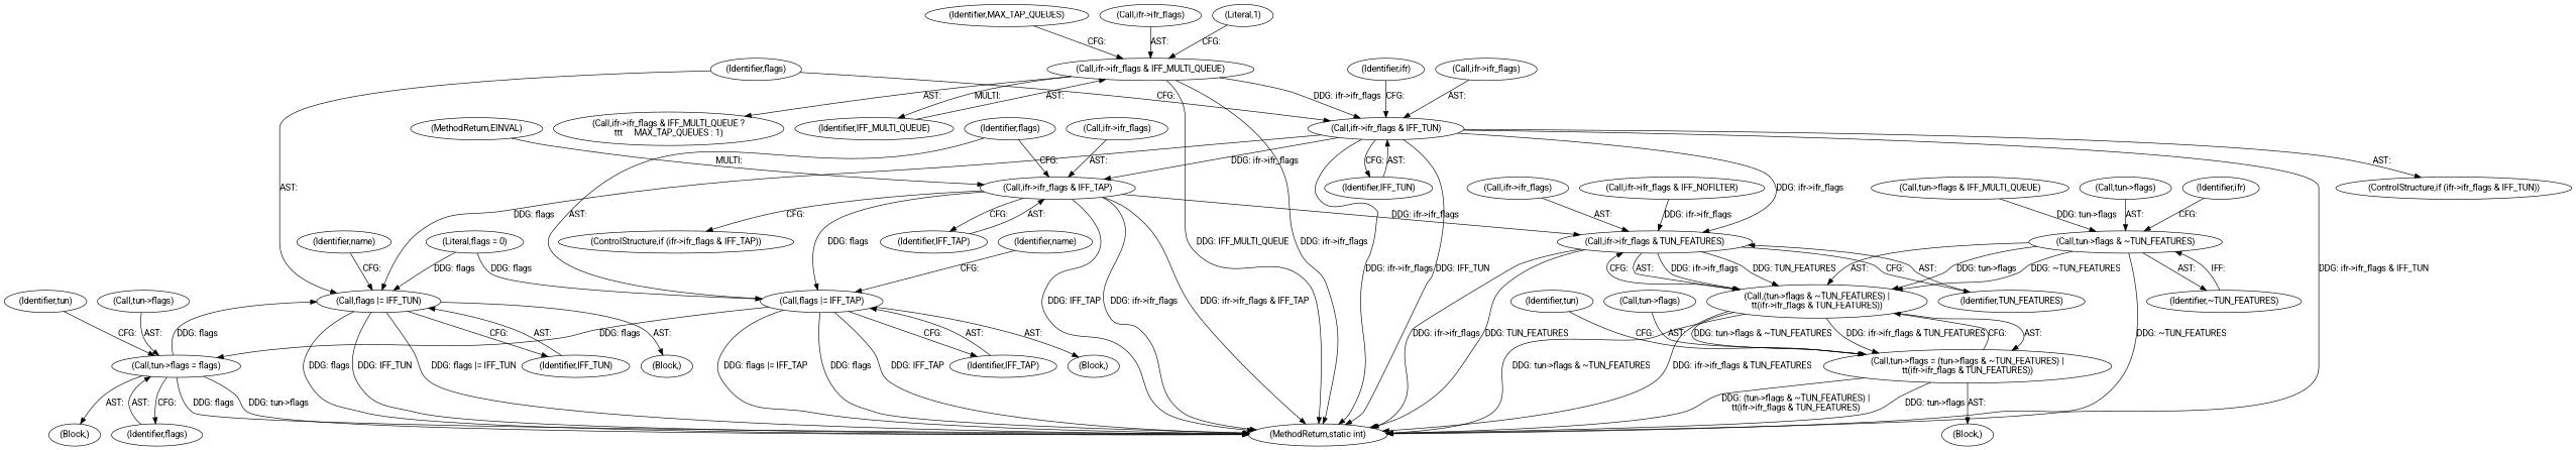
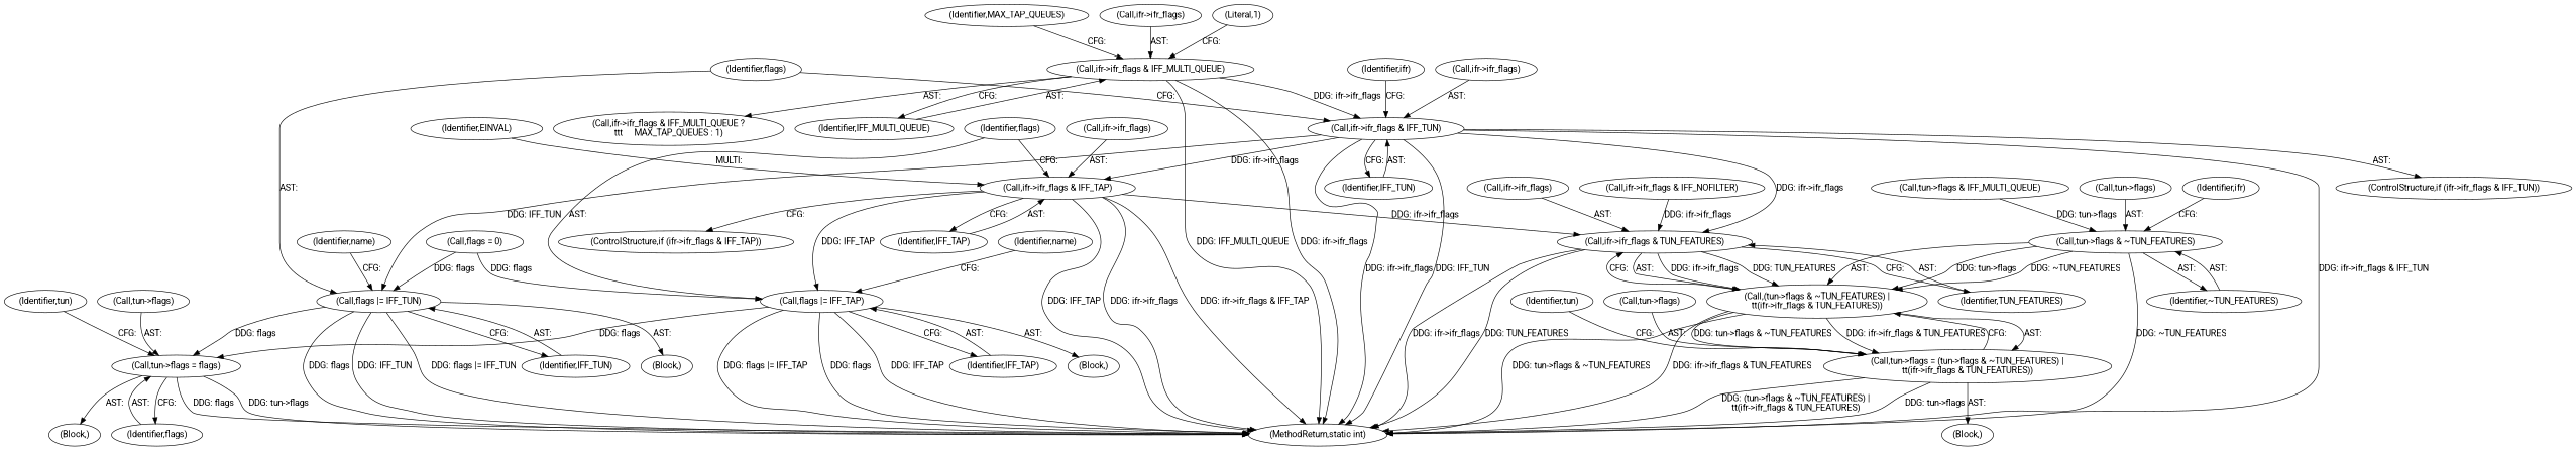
  digraph {
    fontname=Roboto
    node [fontname=Roboto]
    edge [fontname=Roboto]
    n1 [label="(Call,ifr->ifr_flags & IFF_MULTI_QUEUE)"]
    n2 [label="(Call,ifr->ifr_flags & IFF_TUN)"]
    n3 [label="(Call,ifr->ifr_flags & IFF_MULTI_QUEUE ?\n\t\t\t     MAX_TAP_QUEUES : 1)"]
    n4 [label="(Identifier,IFF_MULTI_QUEUE)"]
    n5 [label="(MethodReturn,static int)"]
    n6 [label="(Call,flags |= IFF_TUN)"]
    n7 [label="(Call,ifr->ifr_flags & IFF_TAP)"]
    n8 [label="(Call,ifr->ifr_flags & TUN_FEATURES)"]
    n9 [label="(ControlStructure,if (ifr->ifr_flags & IFF_TUN))"]
    n10 [label="(Identifier,IFF_TUN)"]
    n11 [label="(Call,tun->flags = flags)"]
    n12 [label="(Identifier,IFF_TUN)"]
    n13 [label="(Block,)"]
    n14 [label="(Call,flags |= IFF_TAP)"]
    n15 [label="(ControlStructure,if (ifr->ifr_flags & IFF_TAP))"]
    n16 [label="(Identifier,IFF_TAP)"]
    n17 [label="(Call,(tun->flags & ~TUN_FEATURES) |\n\t\t(ifr->ifr_flags & TUN_FEATURES))"]
    n18 [label="(Identifier,TUN_FEATURES)"]
    n19 [label="(Block,)"]
    n20 [label="(Identifier,flags)"]
    n21 [label="(Call,tun->flags & ~TUN_FEATURES)"]
    n22 [label="(Identifier,~TUN_FEATURES)"]
    n23 [label="(Call,tun->flags = (tun->flags & ~TUN_FEATURES) |\n\t\t(ifr->ifr_flags & TUN_FEATURES))"]
    n24 [label="(Block,)"]
    n25 [label="(Block,)"]
    n26 [label="(Identifier,IFF_TAP)"]
    n27 [label="(Identifier,flags)"]
    n28 [label="(Identifier,name)"]
    n29 [label="(Identifier,ifr)"]
    n30 [label="(Identifier,tun)"]
    n31 [label="(Identifier,MAX_TAP_QUEUES)"]
    n32 [label="(Identifier,name)"]
    n33 [label="(Call,tun->flags & IFF_MULTI_QUEUE)"]
    n34 [label="(Identifier,tun)"]
    n35 [label="(Call,tun->flags)"]
    n36 [label="(Call,tun->flags)"]
    n37 [label="(Call,ifr->ifr_flags)"]
    n38 [label="(Call,ifr->ifr_flags)"]
    n39 [label="(Literal,1)"]
    n40 [label="(Identifier,ifr)"]
-   n41 [label="(Literal,flags = 0)"]
+   n41 [label="(Call,flags = 0)"]
    n42 [label="(Call,tun->flags)"]
    n43 [label="(Call,ifr->ifr_flags)"]
    n44 [label="(Identifier,flags)"]
-   n45 [label="(MethodReturn,EINVAL)"]
+   n45 [label="(Identifier,EINVAL)"]
    n46 [label="(Call,ifr->ifr_flags & IFF_NOFILTER)"]
    n47 [label="(Call,ifr->ifr_flags)"]
    n1 -> n2 [label="DDG: ifr->ifr_flags"]
    n1 -> n3 [label="AST: "]
-   n1 -> n4 [label="MULTI: "]
+   n1 -> n4 [label="CFG: "]
    n1 -> n5 [label="DDG: ifr->ifr_flags"]
    n1 -> n5 [label="DDG: IFF_MULTI_QUEUE"]
    n2 -> n5 [label="DDG: ifr->ifr_flags"]
    n2 -> n5 [label="DDG: IFF_TUN"]
    n2 -> n5 [label="DDG: ifr->ifr_flags & IFF_TUN"]
-   n2 -> n6 [label="DDG: flags"]
+   n2 -> n6 [label="DDG: IFF_TUN"]
    n2 -> n7 [label="DDG: ifr->ifr_flags"]
    n2 -> n8 [label="DDG: ifr->ifr_flags"]
    n2 -> n9 [label="AST: "]
    n2 -> n10 [label="CFG: "]
    n4 -> n1 [label="AST: "]
    n6 -> n5 [label="DDG: IFF_TUN"]
    n6 -> n5 [label="DDG: flags |= IFF_TUN"]
    n6 -> n5 [label="DDG: flags"]
-   n11 -> n6 [label="DDG: flags"]
+   n6 -> n11 [label="DDG: flags"]
    n6 -> n12 [label="CFG: "]
    n6 -> n13 [label="AST: "]
    n7 -> n5 [label="DDG: ifr->ifr_flags"]
    n7 -> n5 [label="DDG: ifr->ifr_flags & IFF_TAP"]
    n7 -> n5 [label="DDG: IFF_TAP"]
    n7 -> n8 [label="DDG: ifr->ifr_flags"]
-   n7 -> n14 [label="DDG: flags"]
+   n7 -> n14 [label="DDG: IFF_TAP"]
    n7 -> n15 [label="CFG: "]
    n7 -> n16 [label="CFG: "]
    n8 -> n5 [label="DDG: ifr->ifr_flags"]
    n8 -> n5 [label="DDG: TUN_FEATURES"]
    n8 -> n17 [label="AST: "]
    n8 -> n17 [label="DDG: ifr->ifr_flags"]
    n8 -> n17 [label="DDG: TUN_FEATURES"]
    n8 -> n18 [label="CFG: "]
    n10 -> n2 [label="AST: "]
    n11 -> n5 [label="DDG: flags"]
    n11 -> n5 [label="DDG: tun->flags"]
    n11 -> n19 [label="AST: "]
    n11 -> n20 [label="CFG: "]
    n12 -> n6 [label="AST: "]
    n14 -> n5 [label="DDG: flags |= IFF_TAP"]
    n14 -> n5 [label="DDG: flags"]
    n14 -> n5 [label="DDG: IFF_TAP"]
    n14 -> n11 [label="DDG: flags"]
    n14 -> n25 [label="AST: "]
    n14 -> n26 [label="CFG: "]
    n16 -> n7 [label="AST: "]
    n17 -> n5 [label="DDG: ifr->ifr_flags & TUN_FEATURES"]
    n17 -> n5 [label="DDG: tun->flags & ~TUN_FEATURES"]
    n17 -> n8 [label="CFG: "]
    n17 -> n23 [label="AST: "]
    n17 -> n23 [label="DDG: tun->flags & ~TUN_FEATURES"]
    n17 -> n23 [label="DDG: ifr->ifr_flags & TUN_FEATURES"]
    n18 -> n8 [label="AST: "]
    n20 -> n11 [label="AST: "]
    n21 -> n5 [label="DDG: ~TUN_FEATURES"]
    n21 -> n17 [label="AST: "]
    n21 -> n17 [label="DDG: tun->flags"]
    n21 -> n17 [label="DDG: ~TUN_FEATURES"]
    n21 -> n22 [label="AST: "]
-   n22 -> n21 [label="IFF: "]
+   n22 -> n21 [label="AST: "]
    n23 -> n5 [label="DDG: (tun->flags & ~TUN_FEATURES) |\n\t\t(ifr->ifr_flags & TUN_FEATURES)"]
    n23 -> n5 [label="DDG: tun->flags"]
    n23 -> n17 [label="CFG: "]
    n23 -> n24 [label="AST: "]
    n26 -> n14 [label="AST: "]
    n27 -> n7 [label="CFG: "]
    n27 -> n14 [label="AST: "]
    n28 -> n14 [label="CFG: "]
    n29 -> n2 [label="CFG: "]
    n30 -> n11 [label="CFG: "]
    n31 -> n1 [label="CFG: "]
    n32 -> n6 [label="CFG: "]
    n33 -> n21 [label="DDG: tun->flags"]
    n34 -> n23 [label="CFG: "]
    n35 -> n23 [label="AST: "]
    n36 -> n21 [label="AST: "]
    n37 -> n8 [label="AST: "]
    n38 -> n1 [label="AST: "]
    n39 -> n1 [label="CFG: "]
    n40 -> n21 [label="CFG: "]
    n41 -> n6 [label="DDG: flags"]
    n41 -> n14 [label="DDG: flags"]
    n42 -> n11 [label="AST: "]
    n43 -> n7 [label="AST: "]
    n44 -> n2 [label="CFG: "]
    n44 -> n6 [label="AST: "]
    n45 -> n7 [label="MULTI: "]
    n46 -> n8 [label="DDG: ifr->ifr_flags"]
    n47 -> n2 [label="AST: "]
  }
